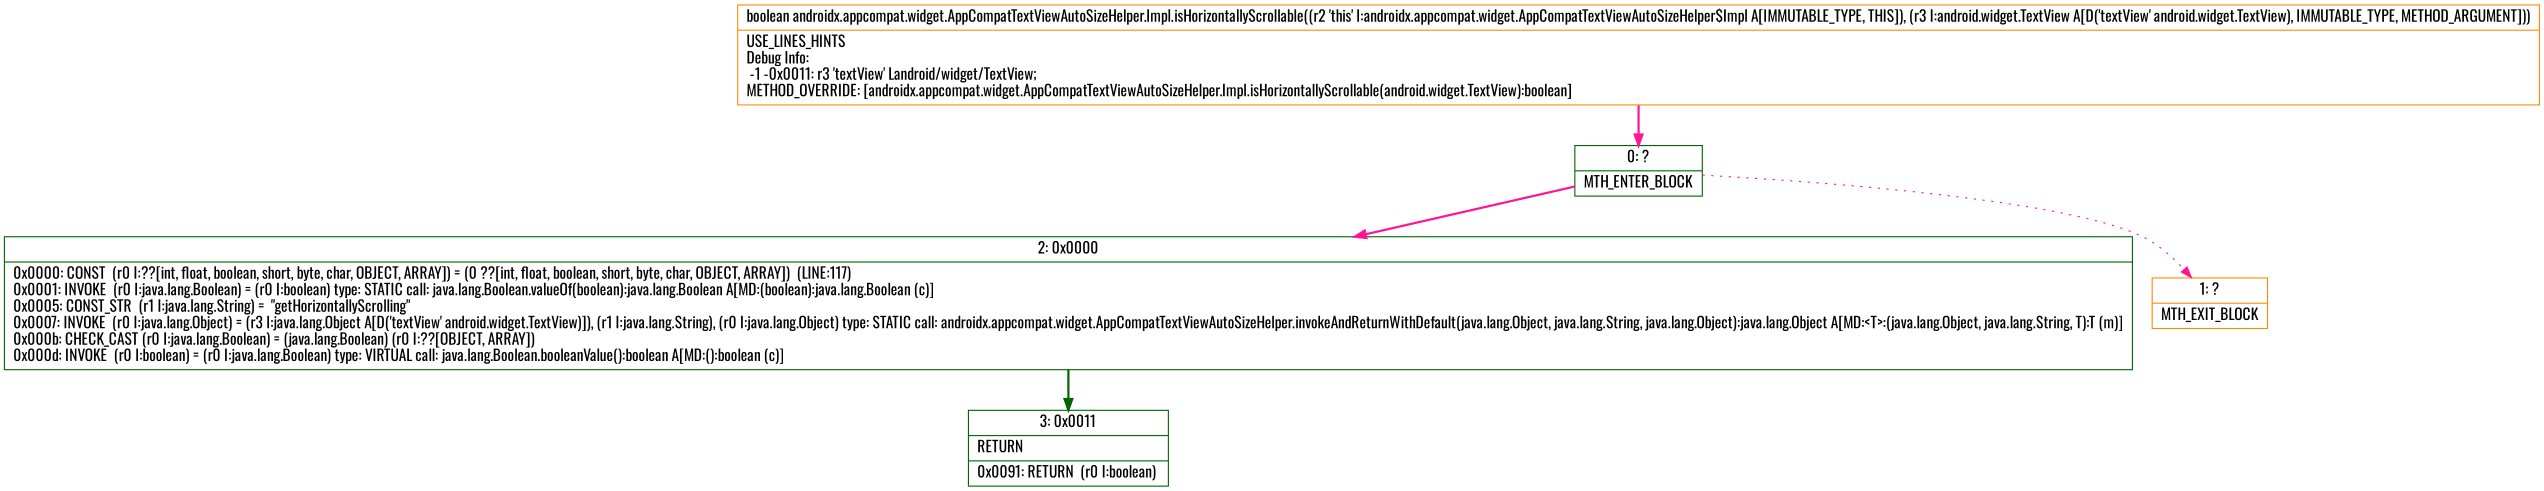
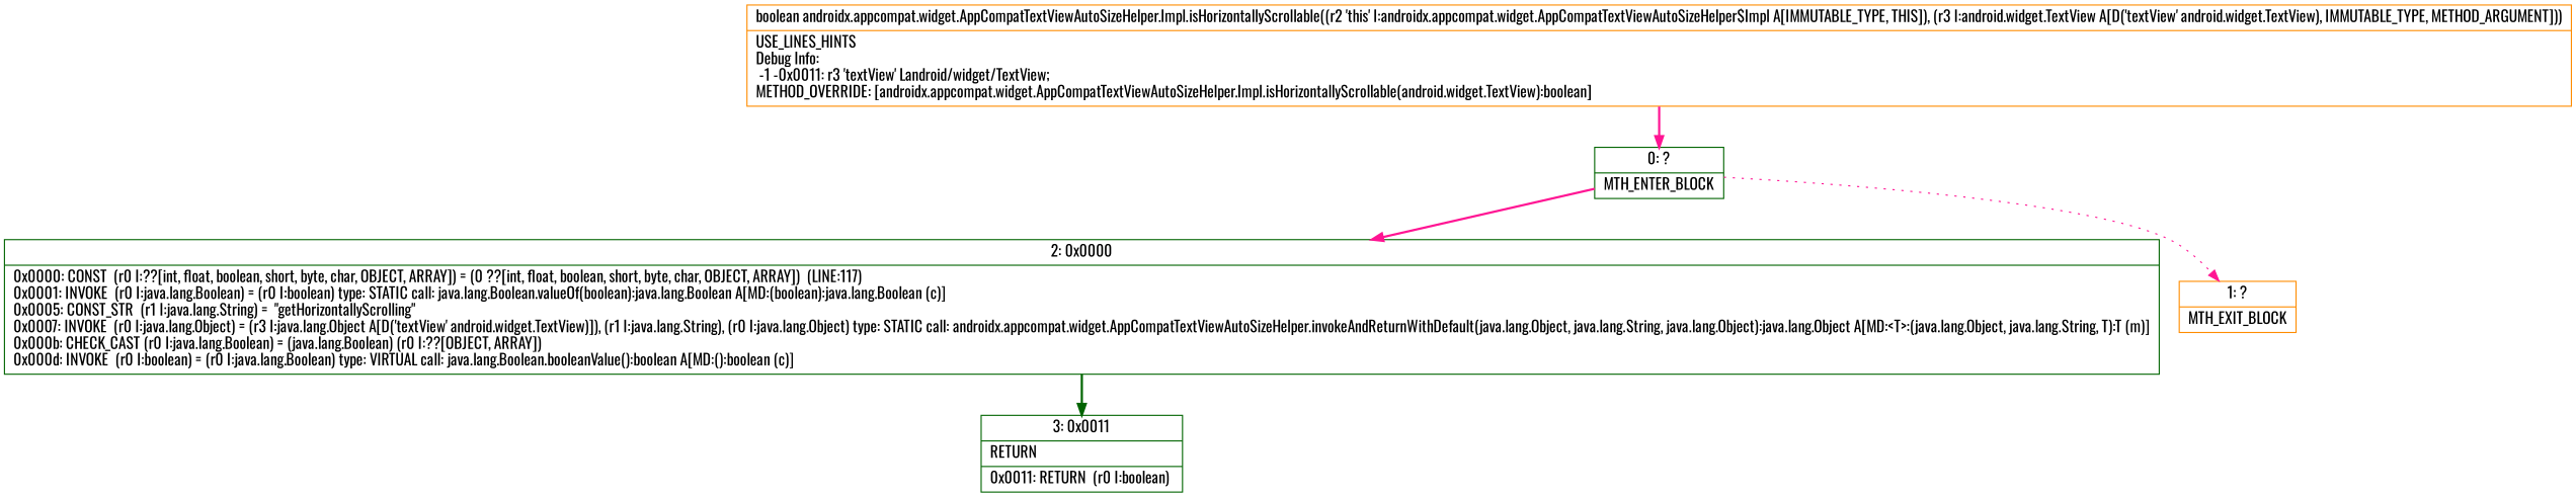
  digraph {
    fontname=Oswald
    node [color=darkgreen fontname=Oswald shape=record]
    edge [color=deeppink fontname=Oswald style=bold]
    n1 [label="{0\:\ ?|MTH_ENTER_BLOCK\l}"]
    n2 [label="{2\:\ 0x0000|0x0000: CONST  (r0 I:??[int, float, boolean, short, byte, char, OBJECT, ARRAY]) = (0 ??[int, float, boolean, short, byte, char, OBJECT, ARRAY])  (LINE:117)\l0x0001: INVOKE  (r0 I:java.lang.Boolean) = (r0 I:boolean) type: STATIC call: java.lang.Boolean.valueOf(boolean):java.lang.Boolean A[MD:(boolean):java.lang.Boolean (c)]\l0x0005: CONST_STR  (r1 I:java.lang.String) =  \"getHorizontallyScrolling\" \l0x0007: INVOKE  (r0 I:java.lang.Object) = (r3 I:java.lang.Object A[D('textView' android.widget.TextView)]), (r1 I:java.lang.String), (r0 I:java.lang.Object) type: STATIC call: androidx.appcompat.widget.AppCompatTextViewAutoSizeHelper.invokeAndReturnWithDefault(java.lang.Object, java.lang.String, java.lang.Object):java.lang.Object A[MD:\<T\>:(java.lang.Object, java.lang.String, T):T (m)]\l0x000b: CHECK_CAST (r0 I:java.lang.Boolean) = (java.lang.Boolean) (r0 I:??[OBJECT, ARRAY]) \l0x000d: INVOKE  (r0 I:boolean) = (r0 I:java.lang.Boolean) type: VIRTUAL call: java.lang.Boolean.booleanValue():boolean A[MD:():boolean (c)]\l}"]
    n3 [color=darkorange label="{1\:\ ?|MTH_EXIT_BLOCK\l}"]
-   n4 [label="{3\:\ 0x0011|RETURN\l|0x0091: RETURN  (r0 I:boolean) \l}"]
+   n4 [label="{3\:\ 0x0011|RETURN\l|0x0011: RETURN  (r0 I:boolean) \l}"]
    n5 [color=darkorange label="{boolean androidx.appcompat.widget.AppCompatTextViewAutoSizeHelper.Impl.isHorizontallyScrollable((r2 'this' I:androidx.appcompat.widget.AppCompatTextViewAutoSizeHelper$Impl A[IMMUTABLE_TYPE, THIS]), (r3 I:android.widget.TextView A[D('textView' android.widget.TextView), IMMUTABLE_TYPE, METHOD_ARGUMENT]))  | USE_LINES_HINTS\lDebug Info:\l  \-1 \-0x0011: r3 'textView' Landroid\/widget\/TextView;\lMETHOD_OVERRIDE: [androidx.appcompat.widget.AppCompatTextViewAutoSizeHelper.Impl.isHorizontallyScrollable(android.widget.TextView):boolean]\l}"]
    n1 -> n2
    n1 -> n3 [style=dotted]
    n2 -> n4 [color=darkgreen]
    n5 -> n1
  }
